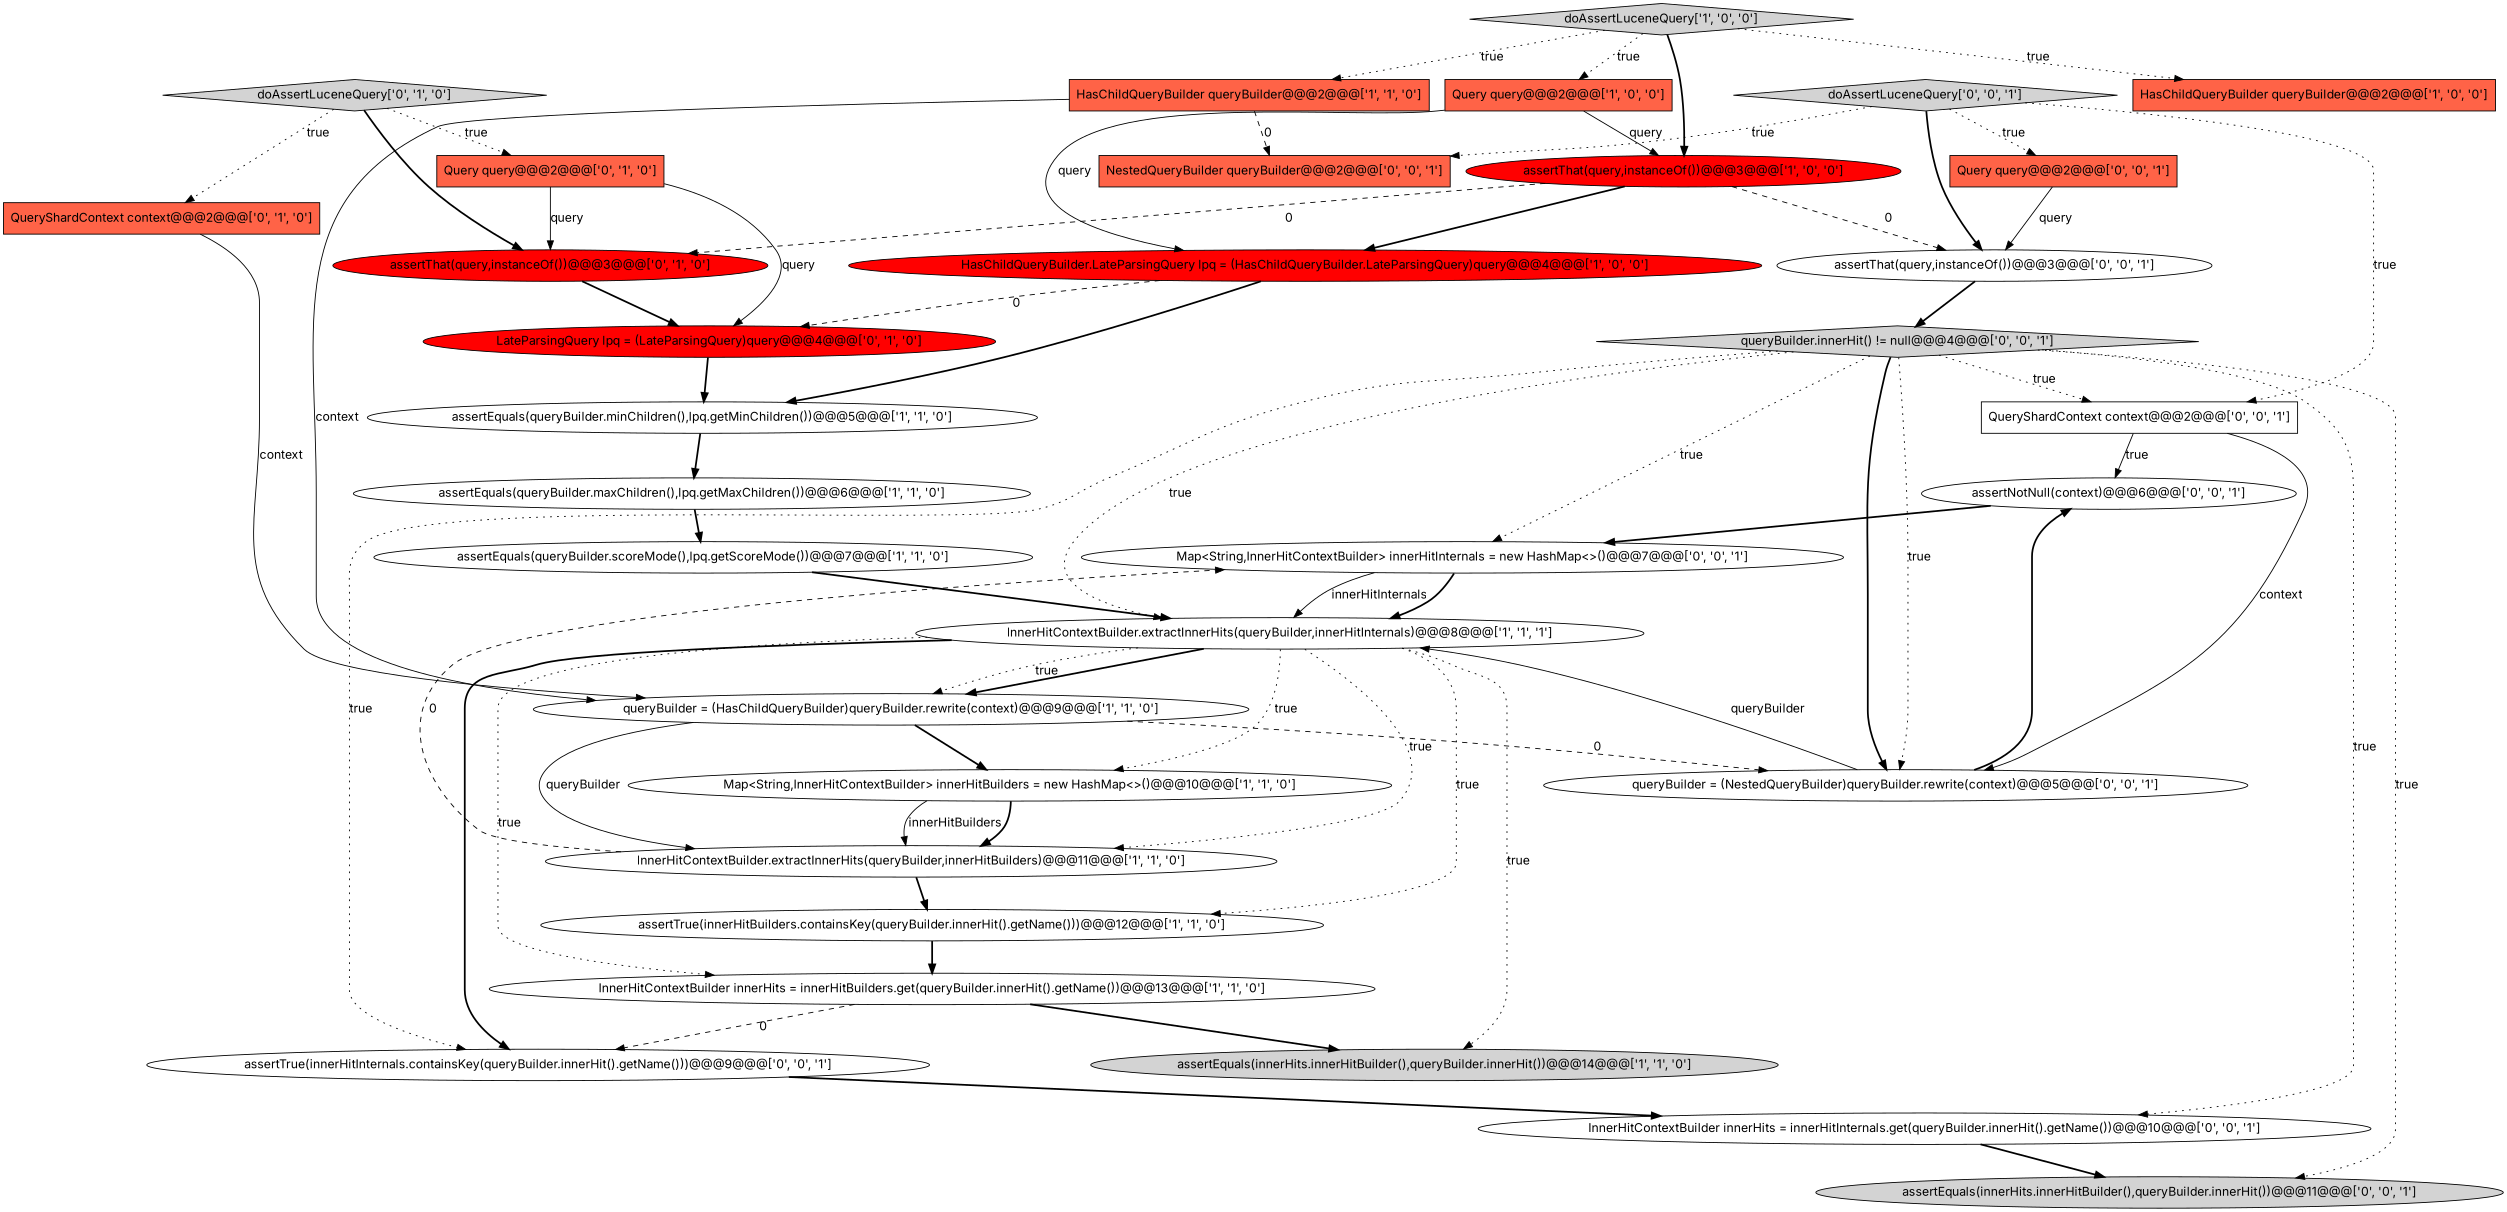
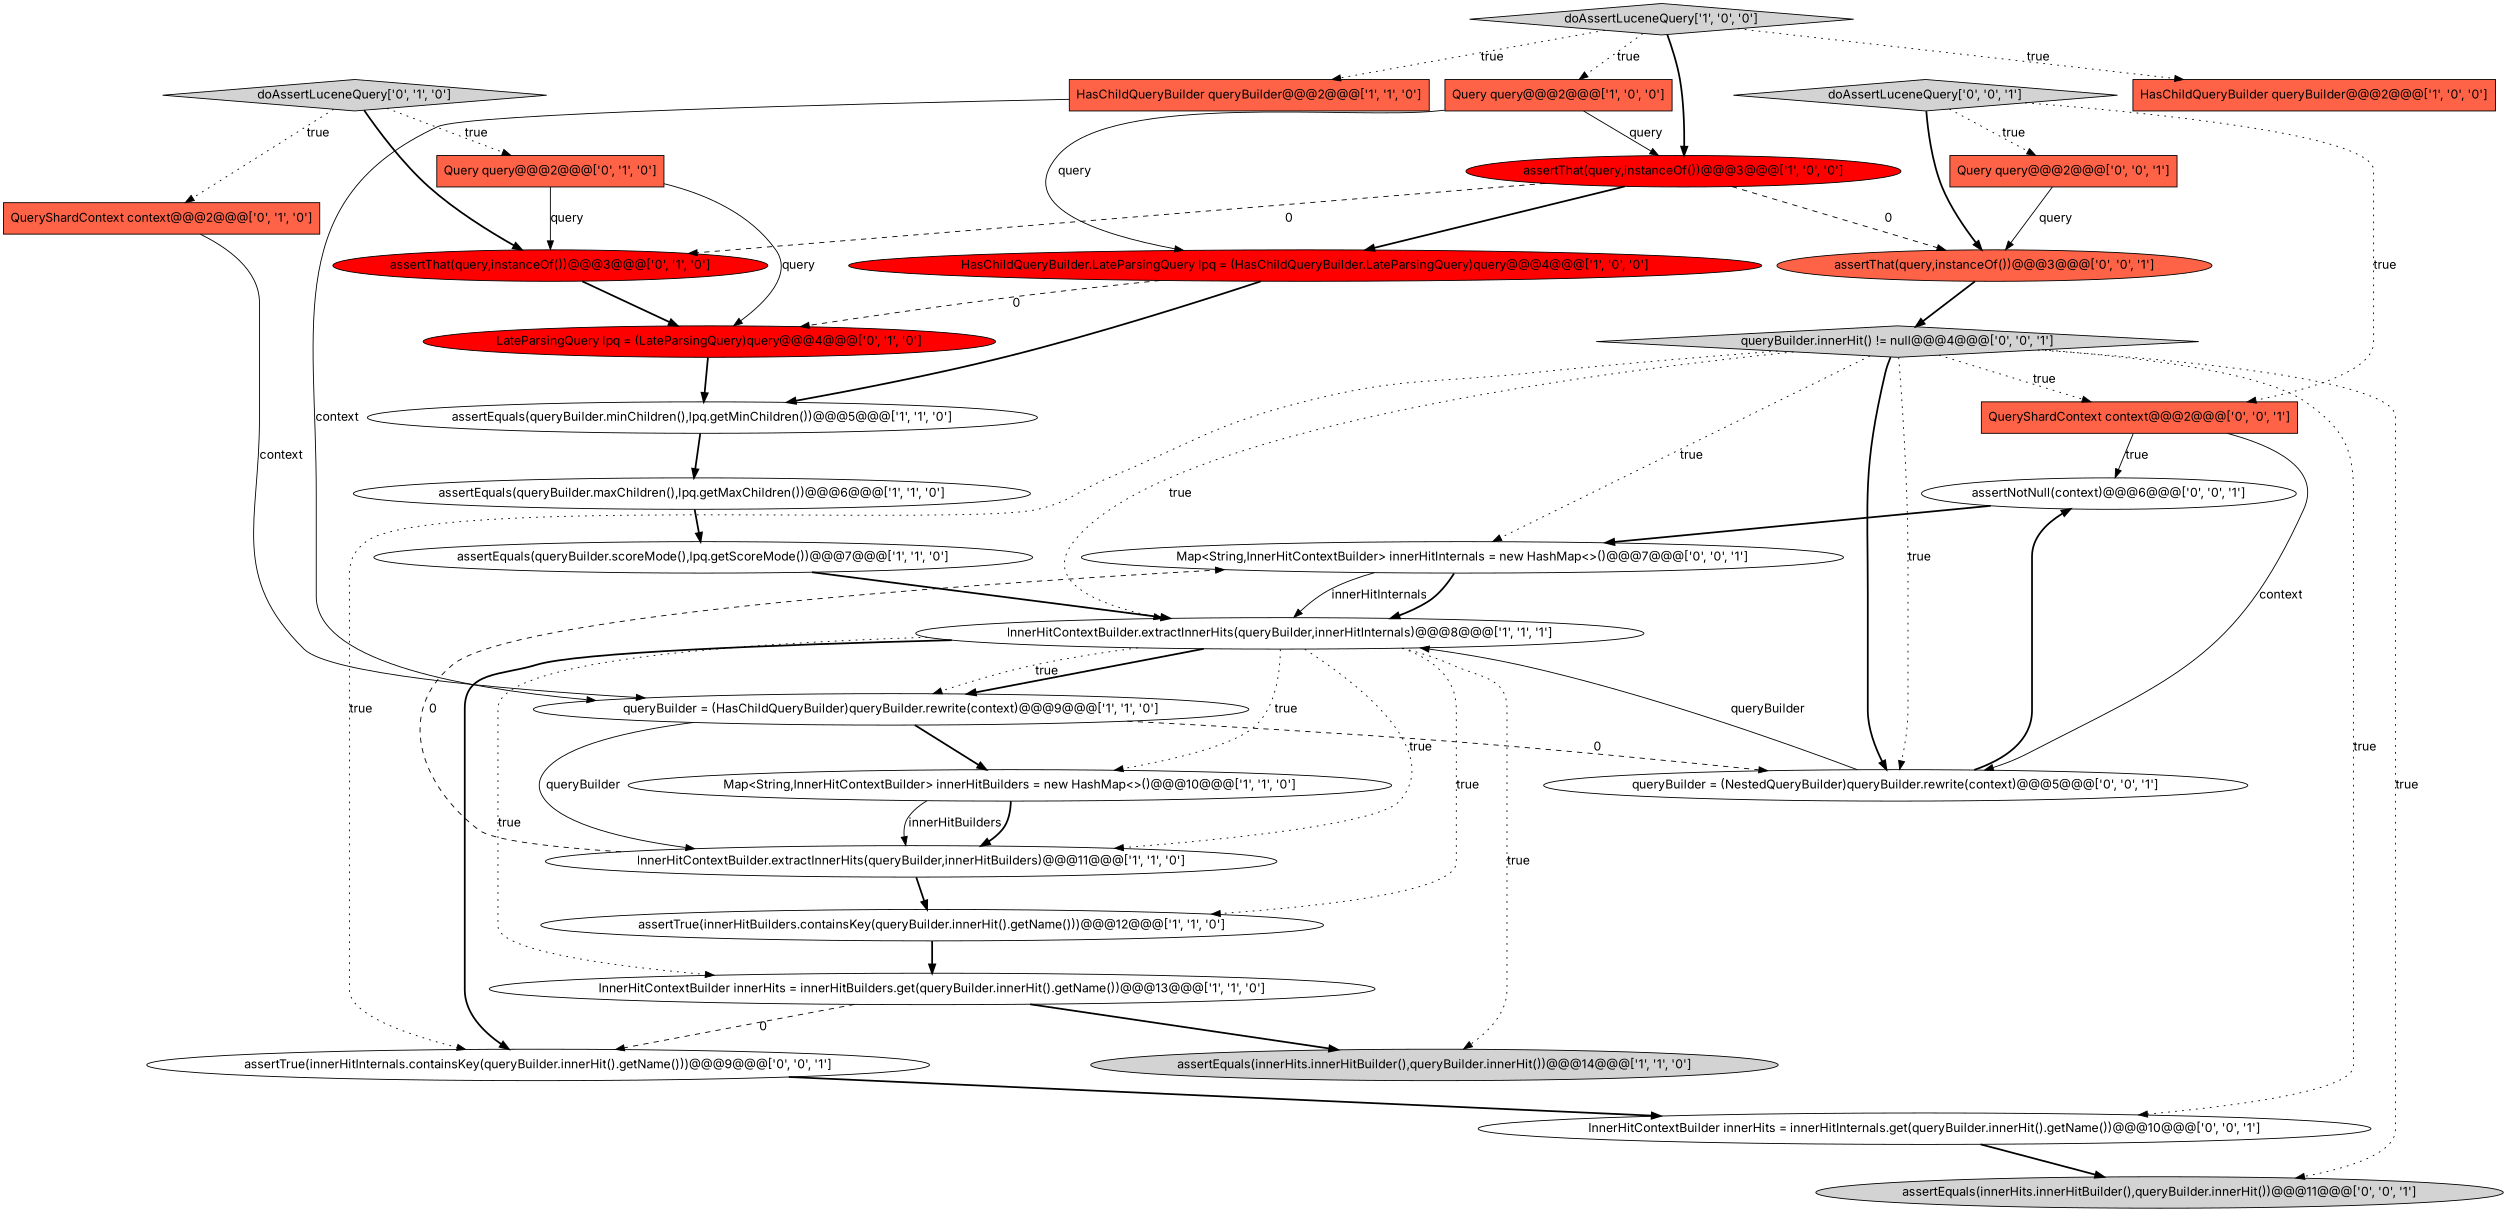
  digraph {
    fontname=Inter
    node [fillcolor=white fontname=Inter shape=ellipse style=filled]
    edge [fontname=Inter style=bold]
    n1 [label="InnerHitContextBuilder innerHits = innerHitBuilders.get(queryBuilder.innerHit().getName())@@@13@@@['1', '1', '0']"]
    n2 [label="assertTrue(innerHitInternals.containsKey(queryBuilder.innerHit().getName()))@@@9@@@['0', '0', '1']"]
    n3 [fillcolor=lightgray label="assertEquals(innerHits.innerHitBuilder(),queryBuilder.innerHit())@@@14@@@['1', '1', '0']"]
    n4 [label="InnerHitContextBuilder innerHits = innerHitInternals.get(queryBuilder.innerHit().getName())@@@10@@@['0', '0', '1']"]
    n5 [label="assertTrue(innerHitBuilders.containsKey(queryBuilder.innerHit().getName()))@@@12@@@['1', '1', '0']"]
-   n6 [label="QueryShardContext context@@@2@@@['0', '0', '1']" shape=box]
+   n6 [fillcolor=tomato label="QueryShardContext context@@@2@@@['0', '0', '1']" shape=box]
    n7 [label="assertNotNull(context)@@@6@@@['0', '0', '1']"]
    n8 [label="queryBuilder = (NestedQueryBuilder)queryBuilder.rewrite(context)@@@5@@@['0', '0', '1']"]
    n9 [label="Map<String,InnerHitContextBuilder> innerHitInternals = new HashMap<>()@@@7@@@['0', '0', '1']"]
    n10 [label="InnerHitContextBuilder.extractInnerHits(queryBuilder,innerHitInternals)@@@8@@@['1', '1', '1']"]
    n11 [fillcolor=lightgray label="assertEquals(innerHits.innerHitBuilder(),queryBuilder.innerHit())@@@11@@@['0', '0', '1']"]
    n12 [fillcolor=red label="HasChildQueryBuilder.LateParsingQuery lpq = (HasChildQueryBuilder.LateParsingQuery)query@@@4@@@['1', '0', '0']"]
    n13 [fillcolor=red label="LateParsingQuery lpq = (LateParsingQuery)query@@@4@@@['0', '1', '0']"]
    n14 [label="assertEquals(queryBuilder.minChildren(),lpq.getMinChildren())@@@5@@@['1', '1', '0']"]
    n15 [label="assertEquals(queryBuilder.maxChildren(),lpq.getMaxChildren())@@@6@@@['1', '1', '0']"]
    n16 [fillcolor=red label="assertThat(query,instanceOf())@@@3@@@['1', '0', '0']"]
    n17 [fillcolor=red label="assertThat(query,instanceOf())@@@3@@@['0', '1', '0']"]
-   n18 [label="assertThat(query,instanceOf())@@@3@@@['0', '0', '1']"]
+   n18 [fillcolor=tomato label="assertThat(query,instanceOf())@@@3@@@['0', '0', '1']"]
    n19 [fillcolor=lightgray label="queryBuilder.innerHit() != null@@@4@@@['0', '0', '1']" shape=diamond]
-   n20 [fillcolor=tomato label="NestedQueryBuilder queryBuilder@@@2@@@['0', '0', '1']" shape=box]
    n21 [label="queryBuilder = (HasChildQueryBuilder)queryBuilder.rewrite(context)@@@9@@@['1', '1', '0']"]
    n22 [label="InnerHitContextBuilder.extractInnerHits(queryBuilder,innerHitBuilders)@@@11@@@['1', '1', '0']"]
    n23 [label="Map<String,InnerHitContextBuilder> innerHitBuilders = new HashMap<>()@@@10@@@['1', '1', '0']"]
    n24 [fillcolor=tomato label="Query query@@@2@@@['0', '1', '0']" shape=box]
    n25 [fillcolor=tomato label="Query query@@@2@@@['0', '0', '1']" shape=box]
    n26 [label="assertEquals(queryBuilder.scoreMode(),lpq.getScoreMode())@@@7@@@['1', '1', '0']"]
    n27 [fillcolor=tomato label="QueryShardContext context@@@2@@@['0', '1', '0']" shape=box]
    n28 [fillcolor=lightgray label="doAssertLuceneQuery['1', '0', '0']" shape=diamond]
    n29 [fillcolor=tomato label="Query query@@@2@@@['1', '0', '0']" shape=box]
    n30 [fillcolor=tomato label="HasChildQueryBuilder queryBuilder@@@2@@@['1', '1', '0']" shape=box]
    n31 [fillcolor=tomato label="HasChildQueryBuilder queryBuilder@@@2@@@['1', '0', '0']" shape=box]
    n32 [fillcolor=lightgray label="doAssertLuceneQuery['0', '0', '1']" shape=diamond]
    n33 [fillcolor=lightgray label="doAssertLuceneQuery['0', '1', '0']" shape=diamond]
    n1 -> n2 [label=0 style=dashed]
    n1 -> n3
    n2 -> n4
    n4 -> n11
    n5 -> n1
    n6 -> n7 [label=true style=solid]
    n6 -> n8 [label=context style=solid]
    n7 -> n9
    n8 -> n7
    n8 -> n10 [label=queryBuilder style=solid]
    n9 -> n10 [label=innerHitInternals style=solid]
    n9 -> n10
    n10 -> n1 [label=true style=dotted]
    n10 -> n2
    n10 -> n3 [label=true style=dotted]
    n10 -> n5 [label=true style=dotted]
    n10 -> n21
    n10 -> n21 [label=true style=dotted]
    n10 -> n22 [label=true style=dotted]
    n10 -> n23 [label=true style=dotted]
    n12 -> n13 [label=0 style=dashed]
    n12 -> n14
    n13 -> n14
    n14 -> n15
    n15 -> n26
    n16 -> n12
    n16 -> n17 [label=0 style=dashed]
    n16 -> n18 [label=0 style=dashed]
    n17 -> n13
    n18 -> n19
    n19 -> n2 [label=true style=dotted]
    n19 -> n4 [label=true style=dotted]
    n19 -> n6 [label=true style=dotted]
    n19 -> n8
    n19 -> n8 [label=true style=dotted]
    n19 -> n9 [label=true style=dotted]
    n19 -> n10 [label=true style=dotted]
    n19 -> n11 [label=true style=dotted]
    n21 -> n8 [label=0 style=dashed]
    n21 -> n22 [label=queryBuilder style=solid]
    n21 -> n23
    n22 -> n5
    n22 -> n9 [label=0 style=dashed]
    n23 -> n22 [label=innerHitBuilders style=solid]
    n23 -> n22
    n24 -> n13 [label=query style=solid]
    n24 -> n17 [label=query style=solid]
    n25 -> n18 [label=query style=solid]
    n26 -> n10
    n27 -> n21 [label=context style=solid]
    n28 -> n16
    n28 -> n29 [label=true style=dotted]
    n28 -> n30 [label=true style=dotted]
    n28 -> n31 [label=true style=dotted]
    n29 -> n12 [label=query style=solid]
    n29 -> n16 [label=query style=solid]
-   n30 -> n20 [label=0 style=dashed]
    n30 -> n21 [label=context style=solid]
    n32 -> n6 [label=true style=dotted]
    n32 -> n18
-   n32 -> n20 [label=true style=dotted]
    n32 -> n25 [label=true style=dotted]
    n33 -> n17
    n33 -> n24 [label=true style=dotted]
    n33 -> n27 [label=true style=dotted]
  }
